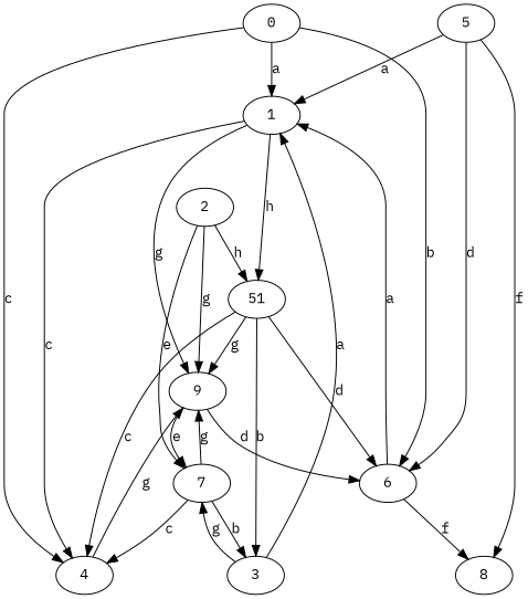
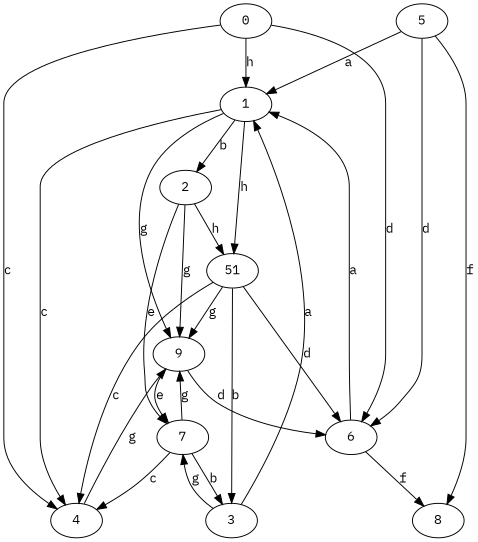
  strict digraph {
    fontname="IBM Plex Mono"
    node [fontname="IBM Plex Mono"]
    edge [fontname="IBM Plex Mono"]
    1
    2
    4
    9
    n5 [label=51]
    7
    3
    6
    0
    5
    8
+   1 -> 2 [label=b]
    1 -> 4 [label=c]
    1 -> 9 [label=g]
    1 -> n5 [label=h]
    2 -> 9 [label=g]
    2 -> n5 [label=h]
    2 -> 7 [label=e]
    4 -> 9 [label=g]
    9 -> 7 [label=e]
    9 -> 6 [label=d]
    n5 -> 4 [label=c]
    n5 -> 9 [label=g]
    n5 -> 3 [label=b]
    n5 -> 6 [label=d]
    7 -> 4 [label=c]
    7 -> 9 [label=g]
    7 -> 3 [label=b]
    3 -> 1 [label=a]
    3 -> 7 [label=g]
    6 -> 1 [label=a]
    6 -> 8 [label=f]
-   0 -> 1 [label=a]
+   0 -> 1 [label=h]
    0 -> 4 [label=c]
-   0 -> 6 [label=b]
+   0 -> 6 [label=d]
    5 -> 1 [label=a]
    5 -> 6 [label=d]
    5 -> 8 [label=f]
  }
